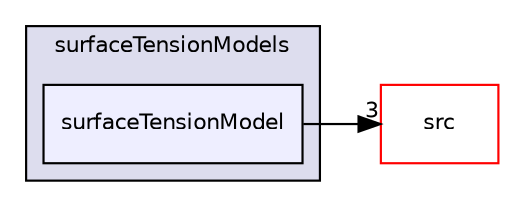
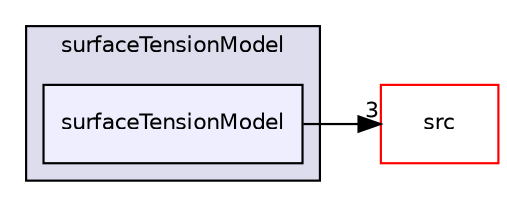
  digraph {
    compound=true
    rankdir=LR
    node [fontname=Helvetica fontsize=10 shape=box]
    n1 [fillcolor="#eeeeff" label=surfaceTensionModel pencolor=black style=filled]
    n2 [color=red label=src]
    subgraph cluster_1 {
      bgcolor="#ddddee"
      fontname=Helvetica
      fontsize=10
-     label=surfaceTensionModels
+     label=surfaceTensionModel
      pencolor=black
      n1
    }
    n1 -> n2 [headlabel=3 labeldistance=1.5 labelfontname=Helvetica labelfontsize=10]
  }
